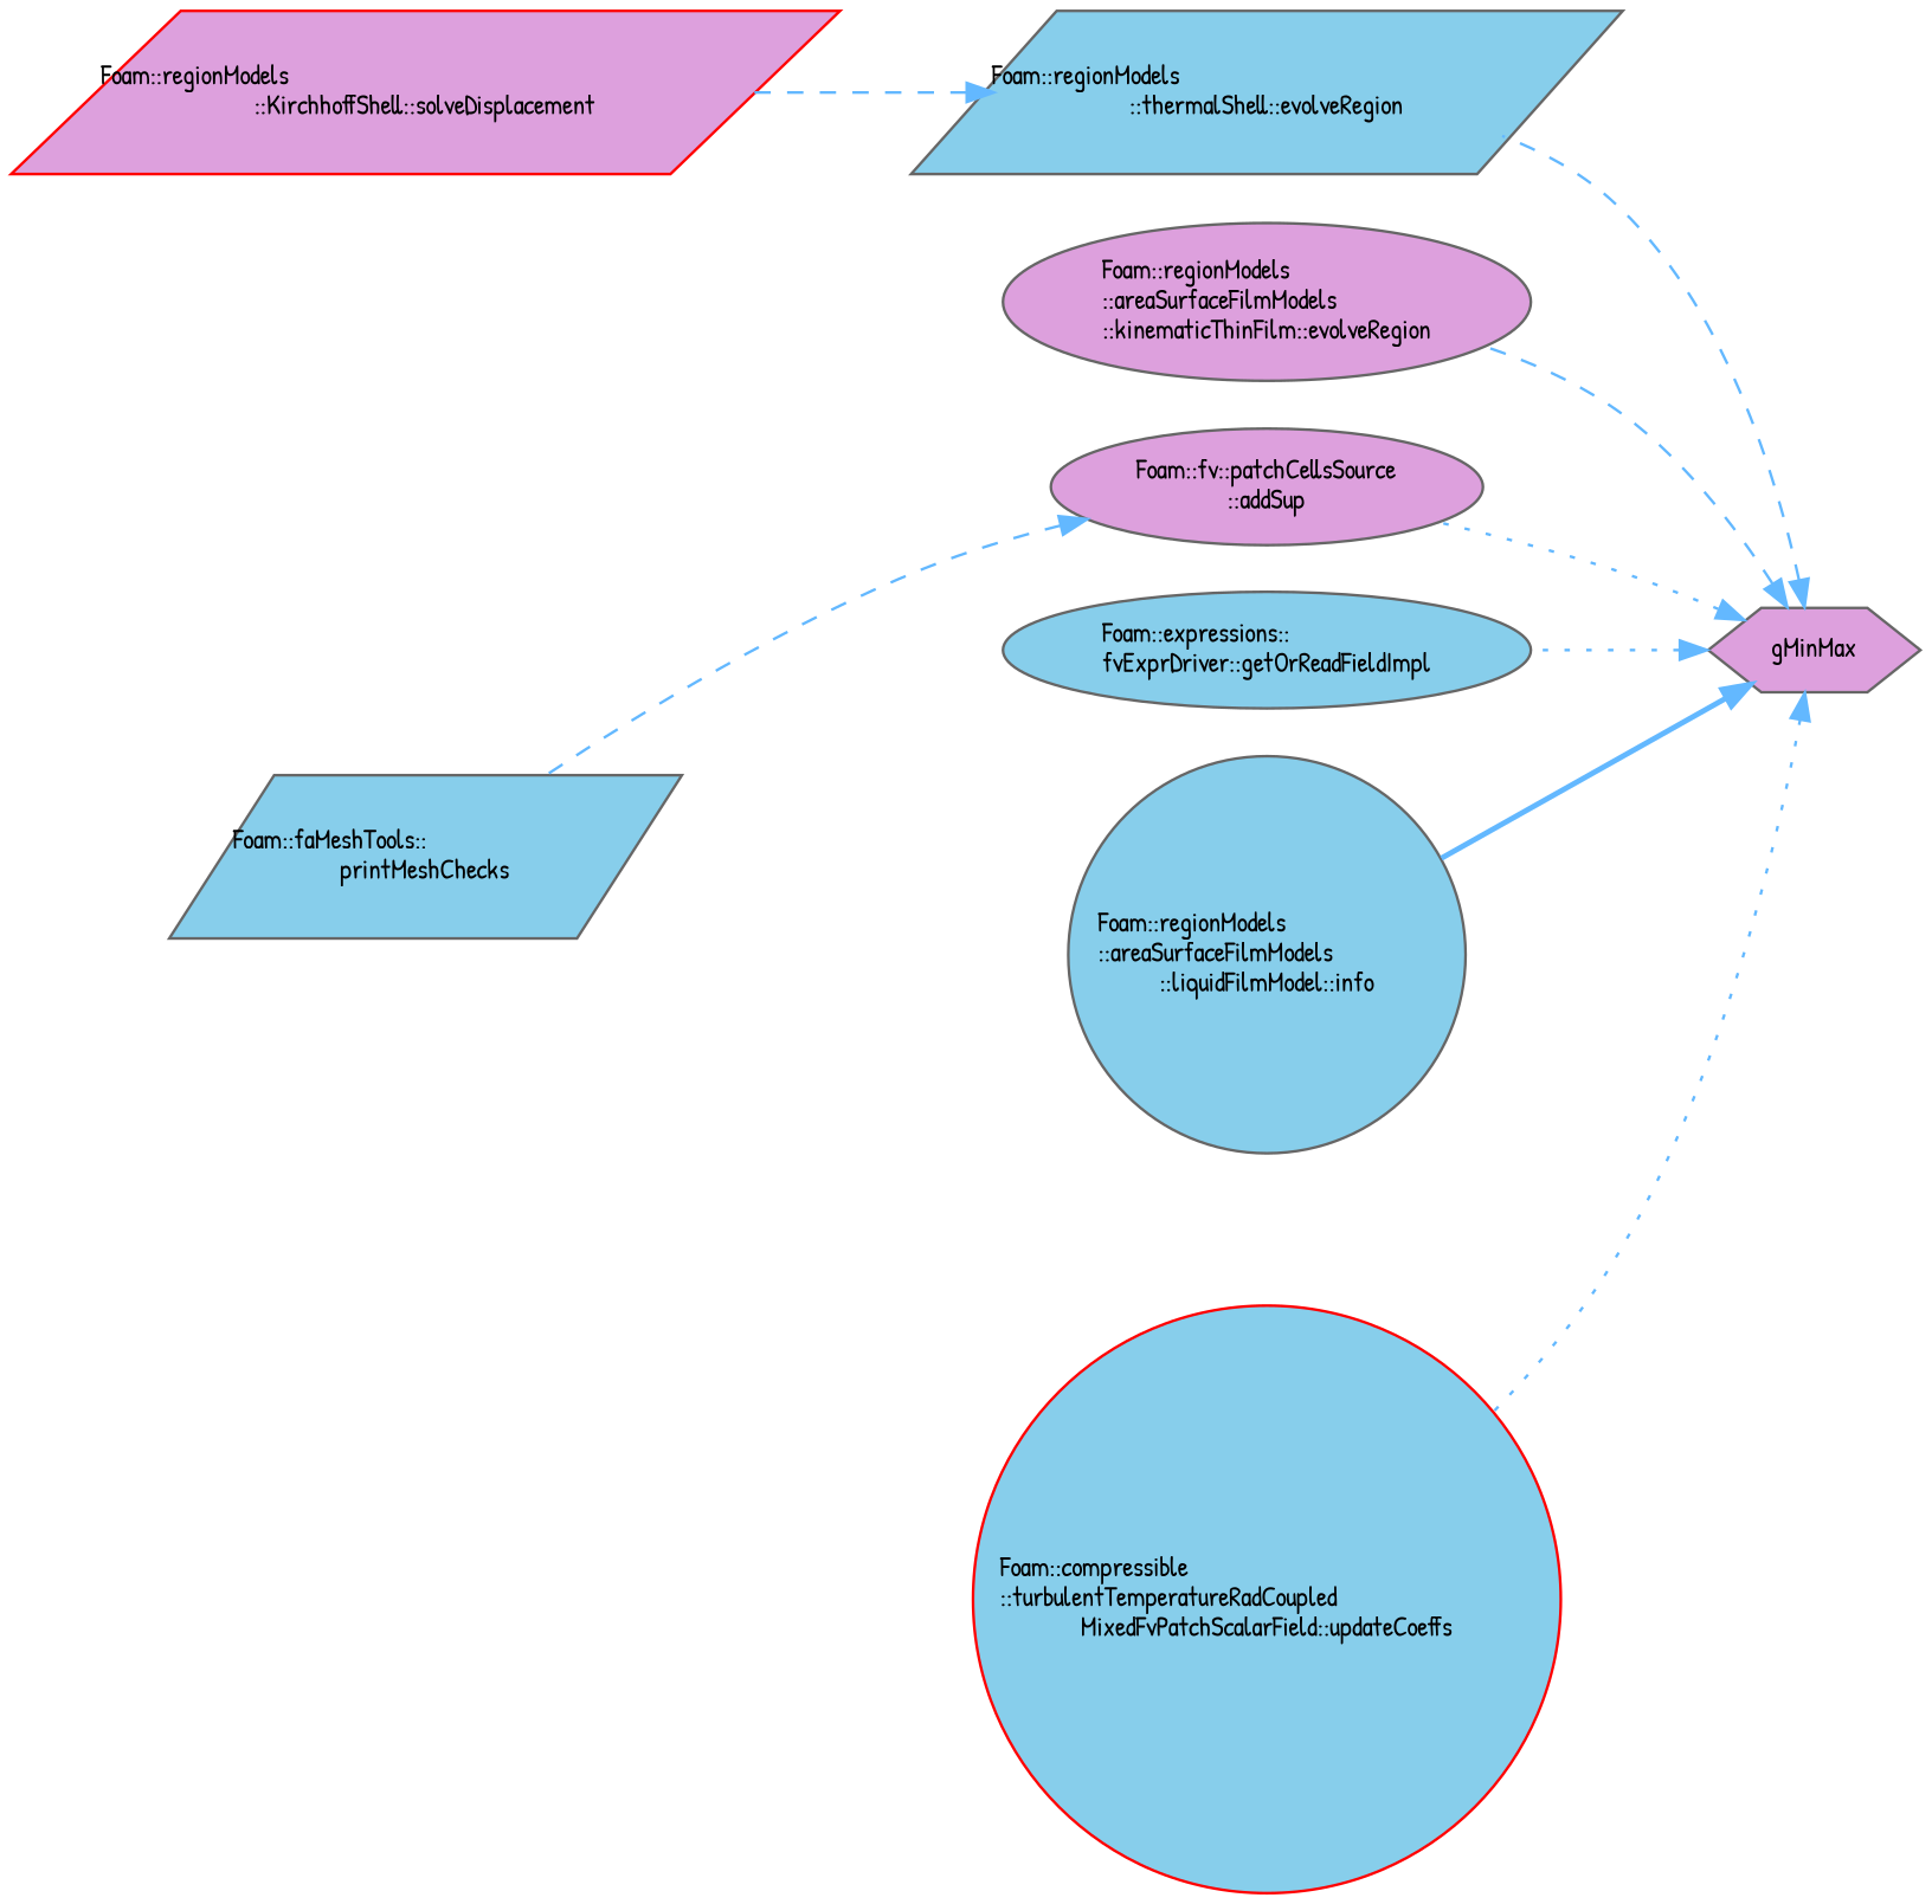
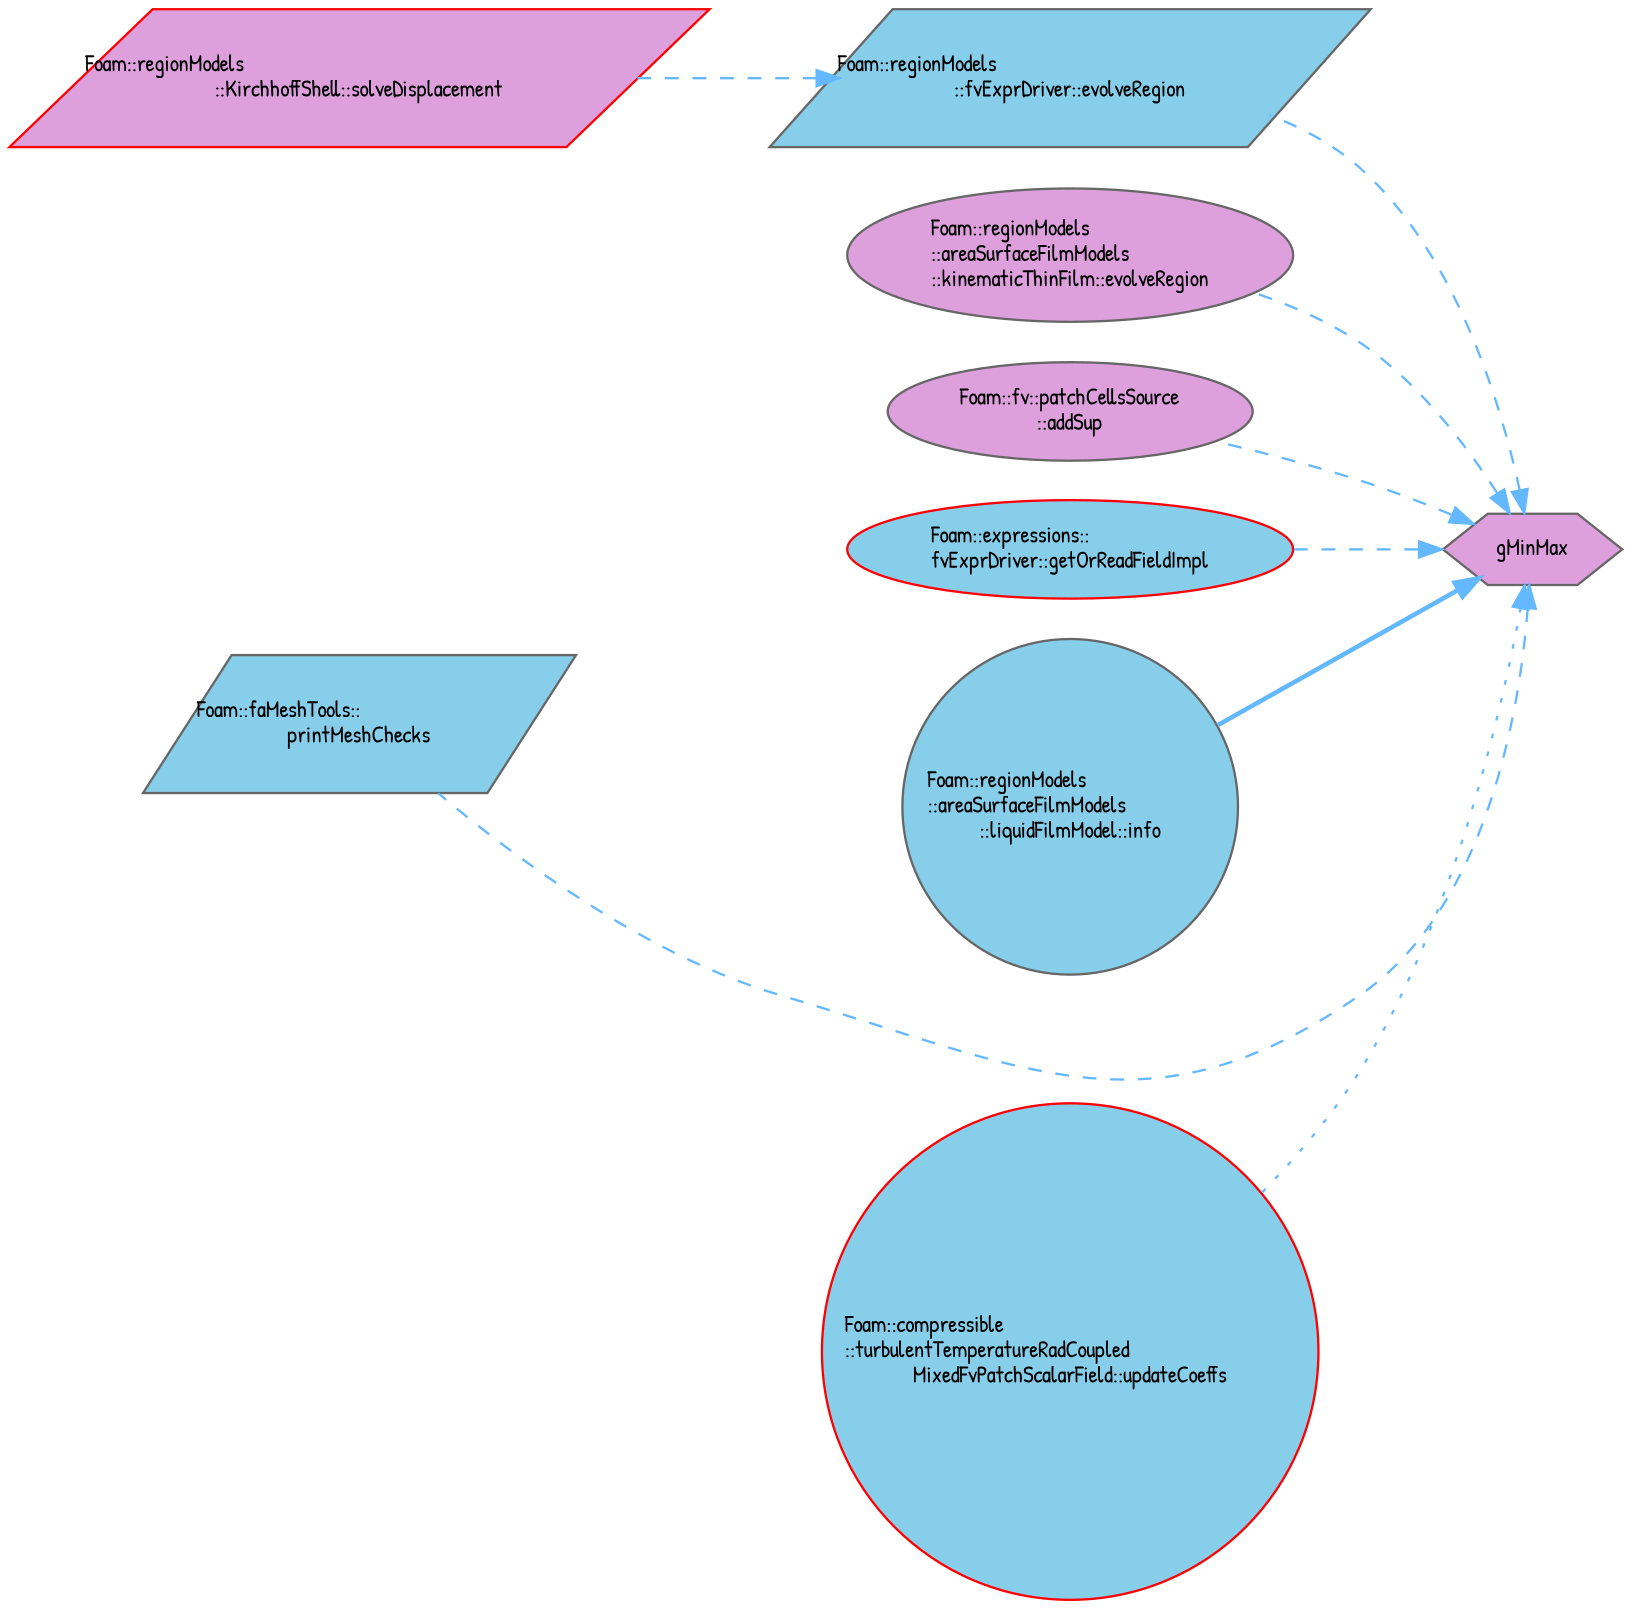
  digraph {
    fontname="Patrick Hand"
    rankdir=RL
    node [color=grey40 fillcolor=skyblue fontname="Patrick Hand" fontsize=10 shape=ellipse style=filled]
    edge [color=steelblue1 dir=back fontname="Patrick Hand" fontsize=10 labelfontname=Helvetica labelfontsize=10 style=dashed]
    n1 [color=gray40 fillcolor=plum fontcolor=black height=0.2 label=gMinMax shape=hexagon width=0.4]
    n2 [fillcolor=plum height=0.2 label="Foam::fv::patchCellsSource\l::addSup" width=0.4]
    n3 [fillcolor=plum height=0.2 label="Foam::regionModels\l::areaSurfaceFilmModels\l::kinematicThinFilm::evolveRegion" width=0.4]
-   n4 [height=0.2 label="Foam::regionModels\l::thermalShell::evolveRegion" shape=parallelogram width=0.4]
-   n5 [height=0.2 label="Foam::expressions::\lfvExprDriver::getOrReadFieldImpl" width=0.4]
+   n4 [height=0.2 label="Foam::regionModels\l::fvExprDriver::evolveRegion" shape=parallelogram width=0.4]
+   n5 [color=red height=0.2 label="Foam::expressions::\lfvExprDriver::getOrReadFieldImpl" width=0.4]
    n6 [height=0.2 label="Foam::regionModels\l::areaSurfaceFilmModels\l::liquidFilmModel::info" shape=circle width=0.4]
    n7 [height=0.2 label="Foam::faMeshTools::\lprintMeshChecks" shape=parallelogram width=0.4]
    n8 [color=red height=0.2 label="Foam::compressible\l::turbulentTemperatureRadCoupled\lMixedFvPatchScalarField::updateCoeffs" shape=circle width=0.4]
    n9 [color=red fillcolor=plum height=0.2 label="Foam::regionModels\l::KirchhoffShell::solveDisplacement" shape=parallelogram width=0.4]
-   n1 -> n2 [style=dotted]
+   n1 -> n2
    n1 -> n3
    n1 -> n4
-   n1 -> n5 [style=dotted]
+   n1 -> n5
    n1 -> n6 [style=bold]
-   n2 -> n7
+   n1 -> n7
    n1 -> n8 [style=dotted]
    n4 -> n9
  }
